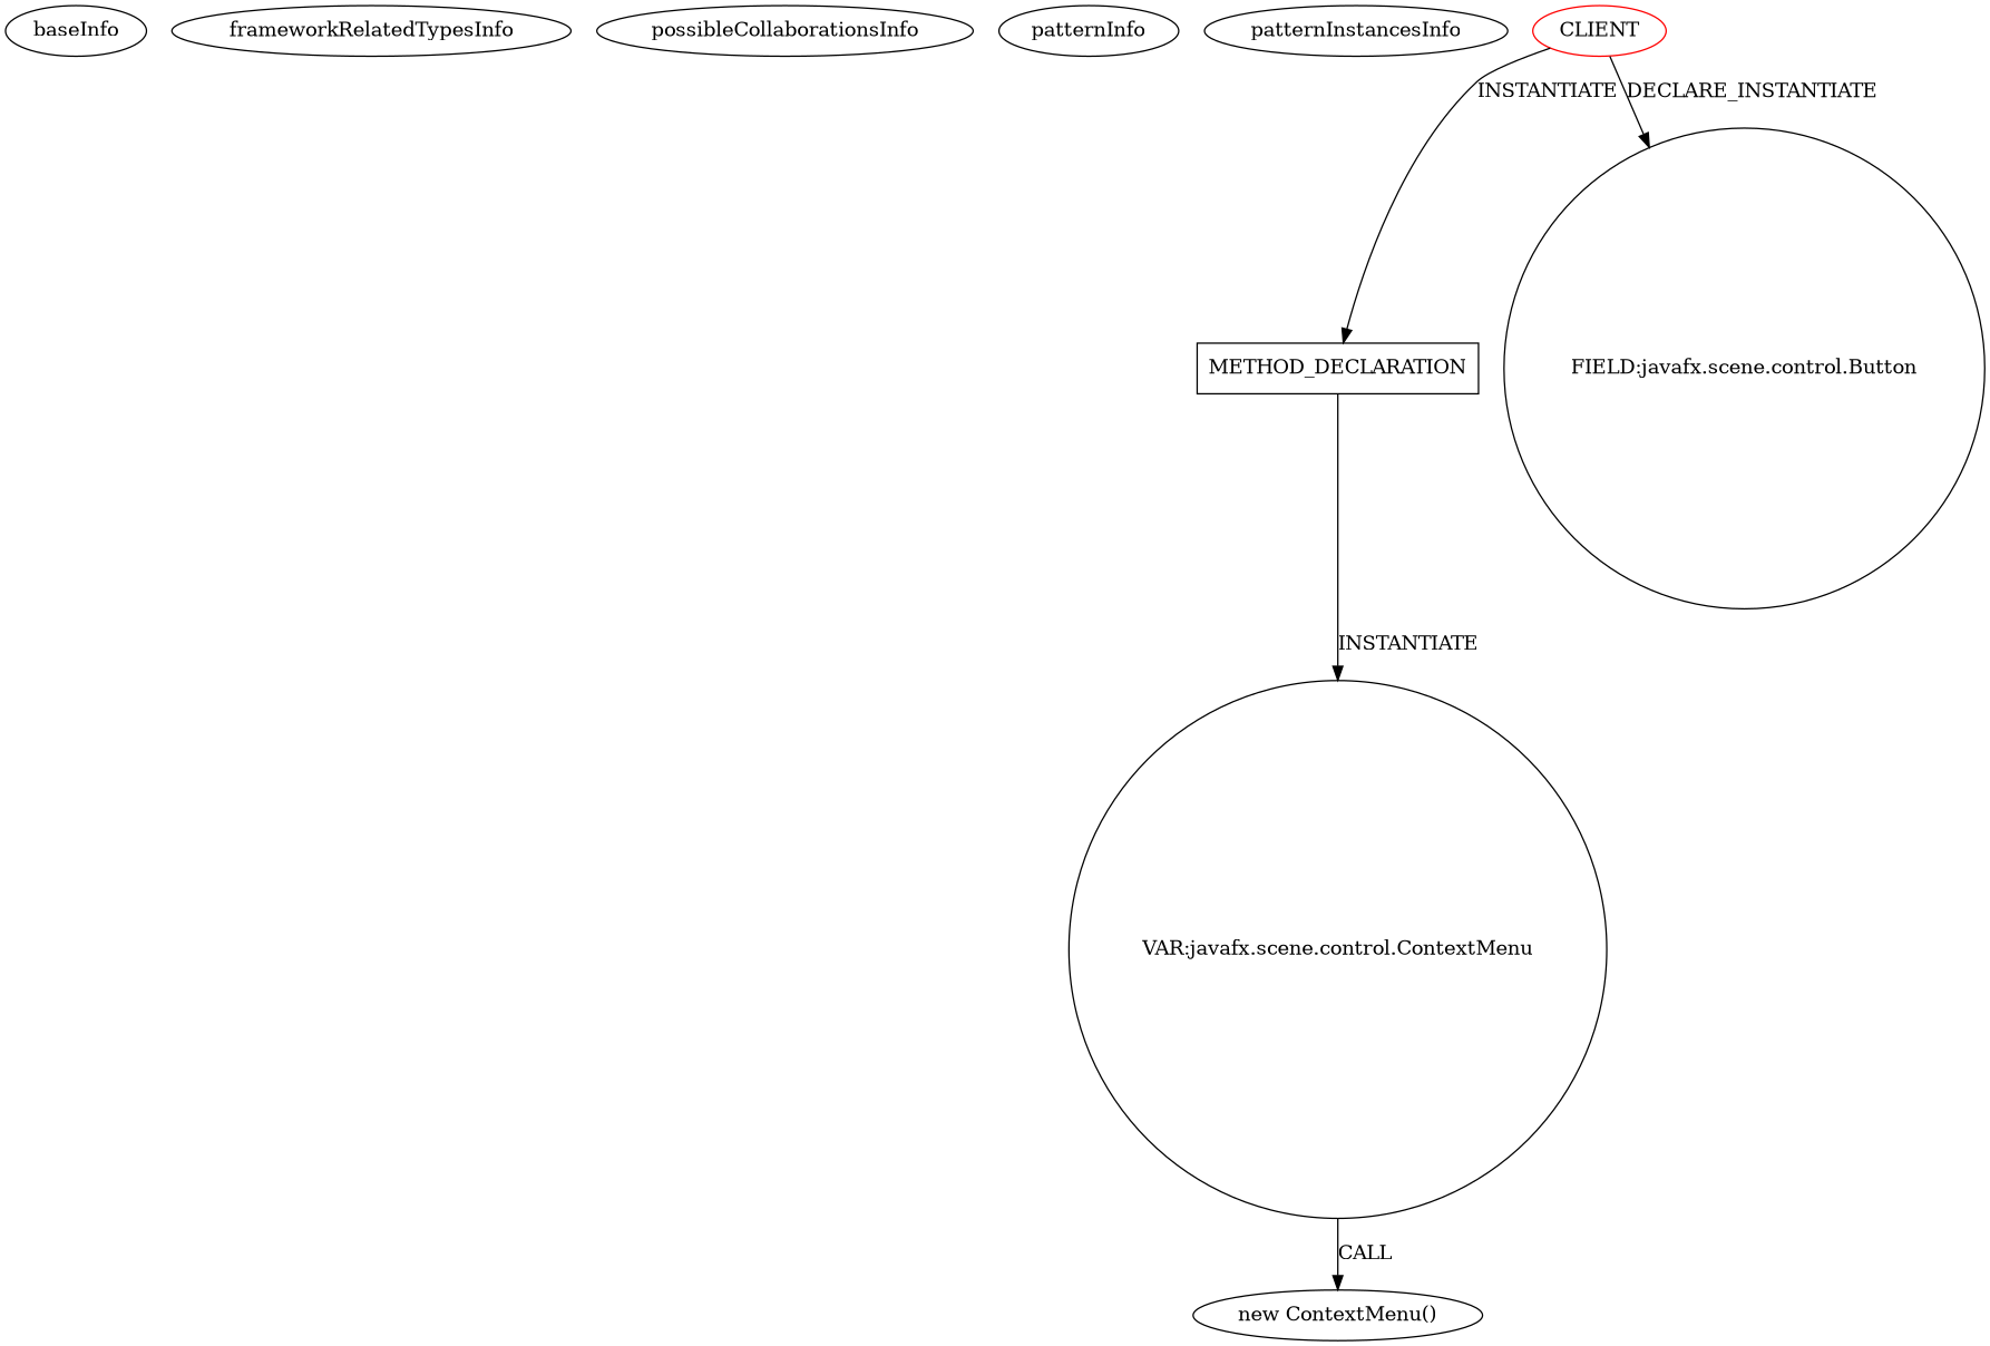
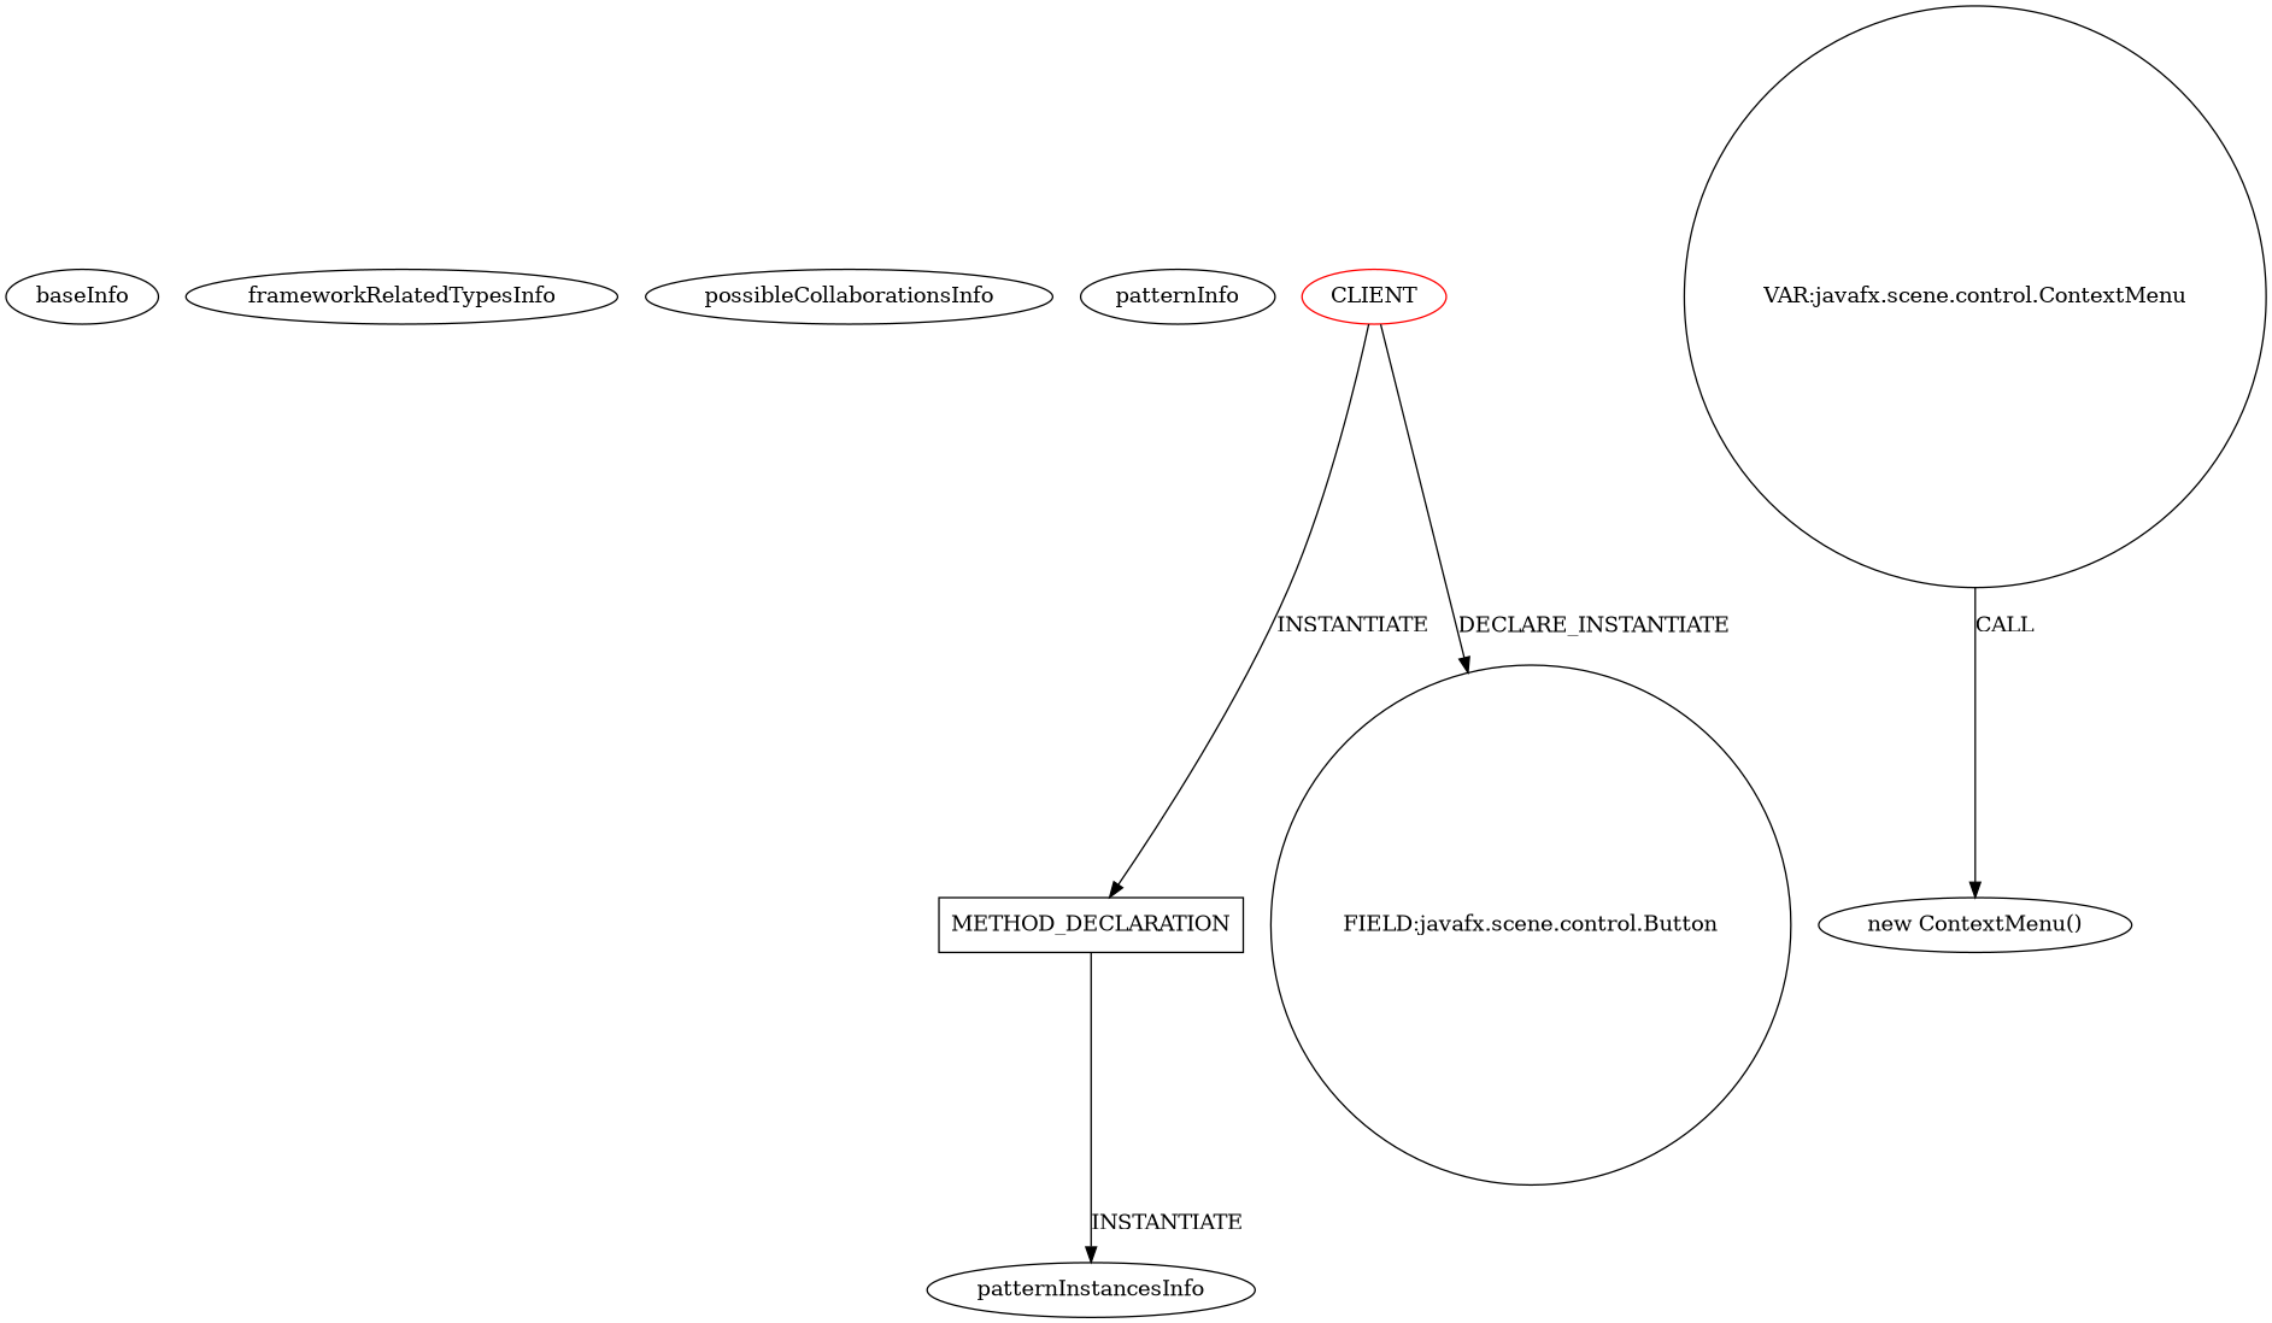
  digraph {
    baseInfo [category=pattern graphId=2663 isAnonymous=false possibleRelation=false]
    frameworkRelatedTypesInfo
    possibleCollaborationsInfo
    patternInfo [frequency=3.0 patternRootClient=0]
    patternInstancesInfo [0="hock323-eventManager~/hock323-eventManager/EventManager-master/src/eventManager/controller/pokerTournament/TournamentController.java~TournamentController~3009" 1="hock323-eventManager~/hock323-eventManager/EventManager-master/src/eventManager/controller/pokerTournament/PrizesController.java~PrizesController~2951" 2="sk44-javafx-gallery~/sk44-javafx-gallery/javafx-gallery-master/src/main/java/sk44/jfxgallery/controllers/ImageWindowController.java~ImageWindowController~4195"]
    n6 [isFrameworkType=false label="new ContextMenu()" vertexType=CONSTRUCTOR_CALL]
    n7 [isFrameworkType=false label="VAR:javafx.scene.control.ContextMenu" shape=circle vertexType=VARIABLE_EXPRESION]
    n8 [isFrameworkType=false label=METHOD_DECLARATION shape=box vertexType=CLIENT_METHOD_DECLARATION]
    n9 [color=red isFrameworkType=false label=CLIENT vertexType=ROOT_CLIENT_CLASS_DECLARATION]
    n10 [isFrameworkType=false label="FIELD:javafx.scene.control.Button" shape=circle vertexType=FIELD_DECLARATION]
    n7 -> n6 [label=CALL]
-   n8 -> n7 [label=INSTANTIATE]
+   n8 -> patternInstancesInfo [label=INSTANTIATE]
    n9 -> n8 [label=INSTANTIATE]
    n9 -> n10 [label=DECLARE_INSTANTIATE]
  }
